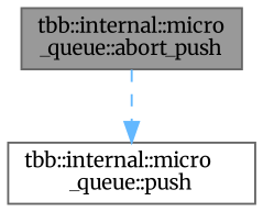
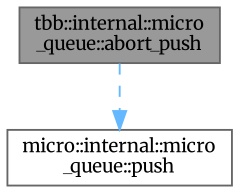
  digraph {
    rankdir=TB
    fontname=Merriweather
    node [fontname=Merriweather fontsize=10 shape=box style=filled]
    n1 [color=gray40 fillcolor=grey60 fontcolor=black height=0.2 label="tbb::internal::micro\l_queue::abort_push" width=0.4]
-   n2 [color=grey40 fillcolor=white height=0.2 label="tbb::internal::micro\l_queue::push" width=0.4]
+   n2 [color=grey40 fillcolor=white height=0.2 label="micro::internal::micro\l_queue::push" width=0.4]
    n1 -> n2 [color=steelblue1 fontname=Merriweather fontsize=10 labelfontname=Helvetica labelfontsize=10 style=dashed]
  }
